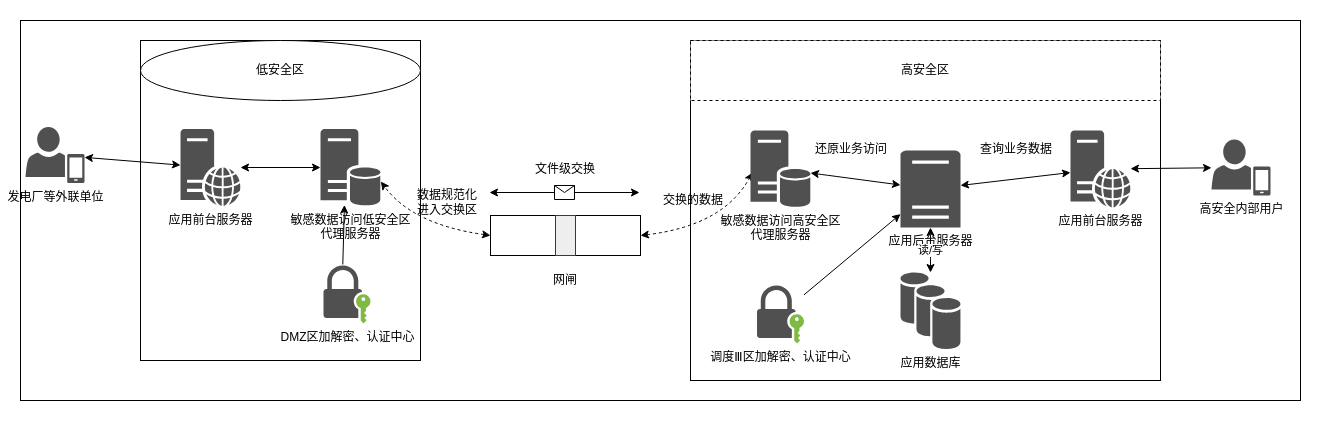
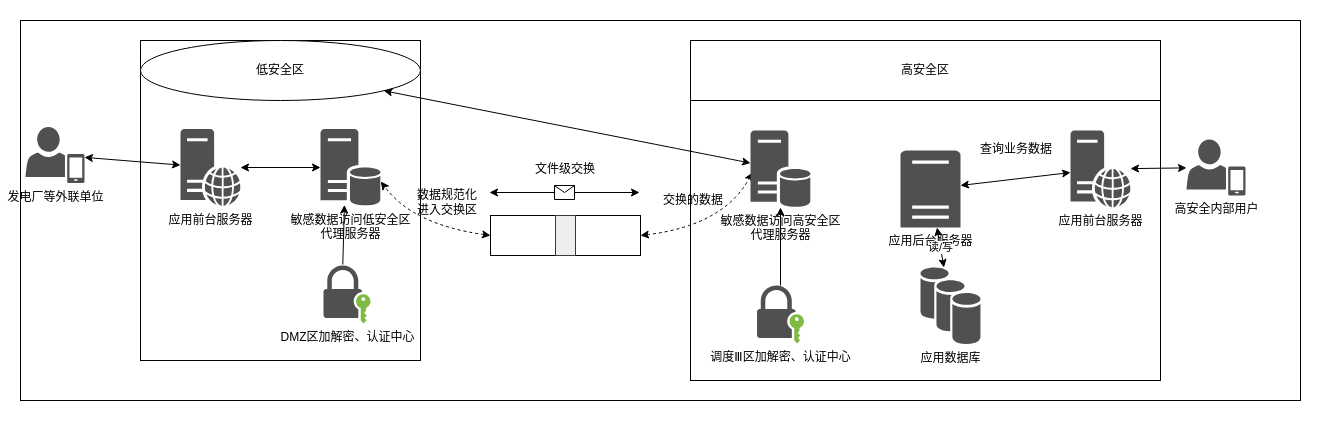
  <mxCell id="0" />
  <mxCell id="1" parent="0" />
  <mxCell id="2" value="" style="rounded=0;whiteSpace=wrap;html=1;" parent="1" vertex="1"><mxGeometry x="20" y="20" width="1280" height="380" as="geometry" /></mxCell>
  <mxCell id="3" value="" style="rounded=0;whiteSpace=wrap;html=1;" parent="1" vertex="1"><mxGeometry x="140" y="40" width="280" height="320" as="geometry" /></mxCell>
  <mxCell id="4" value="低安全区" style="ellipse;whiteSpace=wrap;html=1;" parent="1" vertex="1"><mxGeometry x="140" y="40" width="280" height="60" as="geometry" /></mxCell>
  <mxCell id="5" value="" style="rounded=0;whiteSpace=wrap;html=1;" parent="1" vertex="1"><mxGeometry x="690" y="40" width="470" height="340" as="geometry" /></mxCell>
- <mxCell id="6" value="高安全区" style="rounded=0;whiteSpace=wrap;html=1;dashed=1;" parent="1" vertex="1"><mxGeometry x="690" y="40" width="470" height="60" as="geometry" /></mxCell>
+ <mxCell id="6" value="高安全区" style="rounded=0;whiteSpace=wrap;html=1;" parent="1" vertex="1"><mxGeometry x="690" y="40" width="470" height="60" as="geometry" /></mxCell>
  <mxCell id="7" value="敏感数据访问低安全区&lt;br&gt;代理服务器" style="sketch=0;shadow=0;dashed=0;html=1;strokeColor=none;fillColor=#505050;labelPosition=center;verticalLabelPosition=bottom;verticalAlign=top;outlineConnect=0;align=center;shape=mxgraph.office.databases.database_server;" parent="1" vertex="1"><mxGeometry x="320" y="128.5" width="60" height="77" as="geometry" /></mxCell>
  <mxCell id="8" style="edgeStyle=none;orthogonalLoop=1;jettySize=auto;html=1;exitX=0;exitY=0.5;exitDx=0;exitDy=0;startArrow=classic;startFill=1;curved=1;dashed=1;" parent="1" source="10" edge="1"><mxGeometry relative="1" as="geometry"><mxPoint x="492" y="219" as="sourcePoint" /><mxPoint x="380.344" y="181" as="targetPoint" /><Array as="points"><mxPoint x="412" y="224" /></Array></mxGeometry></mxCell>
  <mxCell id="9" style="edgeStyle=none;curved=1;orthogonalLoop=1;jettySize=auto;html=1;exitX=1;exitY=0.5;exitDx=0;exitDy=0;dashed=1;startArrow=classic;startFill=1;" parent="1" source="10" edge="1"><mxGeometry relative="1" as="geometry"><mxPoint x="633" y="195" as="sourcePoint" /><mxPoint x="751.962" y="172" as="targetPoint" /><Array as="points"><mxPoint x="723" y="225" /></Array></mxGeometry></mxCell>
  <mxCell id="10" value="" style="rounded=0;whiteSpace=wrap;html=1;" parent="1" vertex="1"><mxGeometry x="490" y="215" width="150" height="40" as="geometry" /></mxCell>
  <mxCell id="11" value="" style="rounded=0;whiteSpace=wrap;html=1;fillColor=#eeeeee;strokeColor=#36393d;" parent="1" vertex="1"><mxGeometry x="555" y="215" width="20" height="40" as="geometry" /></mxCell>
- <mxCell id="12" value="网闸" style="text;html=1;strokeColor=none;fillColor=none;align=center;verticalAlign=middle;whiteSpace=wrap;rounded=0;" parent="1" vertex="1"><mxGeometry x="535" y="265" width="60" height="30" as="geometry" /></mxCell>
  <mxCell id="13" value="" style="endArrow=classic;html=1;rounded=0;startArrow=classic;startFill=1;" parent="1" edge="1"><mxGeometry relative="1" as="geometry"><mxPoint x="489" y="192" as="sourcePoint" /><mxPoint x="639" y="192" as="targetPoint" /></mxGeometry></mxCell>
  <mxCell id="14" value="" style="shape=message;html=1;outlineConnect=0;" parent="13" vertex="1"><mxGeometry width="20" height="14" relative="1" as="geometry"><mxPoint x="-10" y="-7" as="offset" /></mxGeometry></mxCell>
  <mxCell id="15" value="文件级交换" style="text;html=1;strokeColor=none;fillColor=none;align=center;verticalAlign=middle;whiteSpace=wrap;rounded=0;" parent="1" vertex="1"><mxGeometry x="520" y="154" width="90" height="30" as="geometry" /></mxCell>
  <mxCell id="16" value="敏感数据访问高安全区&lt;br&gt;代理服务器" style="sketch=0;shadow=0;dashed=0;html=1;strokeColor=none;fillColor=#505050;labelPosition=center;verticalLabelPosition=bottom;verticalAlign=top;outlineConnect=0;align=center;shape=mxgraph.office.databases.database_server;" parent="1" vertex="1"><mxGeometry x="750" y="130" width="60" height="77" as="geometry" /></mxCell>
  <mxCell id="17" value="应用后台服务器" style="sketch=0;pointerEvents=1;shadow=0;dashed=0;html=1;strokeColor=none;fillColor=#505050;labelPosition=center;verticalLabelPosition=bottom;verticalAlign=top;outlineConnect=0;align=center;shape=mxgraph.office.servers.server_generic;" parent="1" vertex="1"><mxGeometry x="900" y="150" width="60" height="77" as="geometry" /></mxCell>
  <mxCell id="18" value="应用前台服务器" style="sketch=0;pointerEvents=1;shadow=0;dashed=0;html=1;strokeColor=none;fillColor=#505050;labelPosition=center;verticalLabelPosition=bottom;verticalAlign=top;outlineConnect=0;align=center;shape=mxgraph.office.servers.web_server;" parent="1" vertex="1"><mxGeometry x="180" y="128.5" width="60" height="77" as="geometry" /></mxCell>
- <mxCell id="19" value="应用数据库" style="sketch=0;shadow=0;dashed=0;html=1;strokeColor=none;fillColor=#505050;labelPosition=center;verticalLabelPosition=bottom;verticalAlign=top;outlineConnect=0;align=center;shape=mxgraph.office.databases.database_availability_group;" parent="1" vertex="1"><mxGeometry x="900" y="272" width="60" height="77" as="geometry" /></mxCell>
+ <mxCell id="19" value="应用数据库" style="sketch=0;shadow=0;dashed=0;html=1;strokeColor=none;fillColor=#505050;labelPosition=center;verticalLabelPosition=bottom;verticalAlign=top;outlineConnect=0;align=center;shape=mxgraph.office.databases.database_availability_group;" parent="1" vertex="1"><mxGeometry x="920" y="267" width="60" height="77" as="geometry" /></mxCell>
  <mxCell id="20" value="数据规范化进入交换区" style="text;html=1;strokeColor=none;fillColor=none;align=center;verticalAlign=middle;whiteSpace=wrap;rounded=0;" parent="1" vertex="1"><mxGeometry x="414" y="187" width="66" height="30" as="geometry" /></mxCell>
  <mxCell id="21" value="交换的数据" style="text;html=1;strokeColor=none;fillColor=none;align=center;verticalAlign=middle;whiteSpace=wrap;rounded=0;" parent="1" vertex="1"><mxGeometry x="660" y="185" width="66" height="30" as="geometry" /></mxCell>
- <mxCell id="22" value="" style="endArrow=classic;html=1;curved=1;startArrow=classic;startFill=1;" parent="1" source="16" target="17" edge="1"><mxGeometry width="50" height="50" relative="1" as="geometry"><mxPoint x="850" y="200" as="sourcePoint" /><mxPoint x="900" y="150" as="targetPoint" /></mxGeometry></mxCell>
- <mxCell id="23" value="还原业务访问" style="text;html=1;strokeColor=none;fillColor=none;align=center;verticalAlign=middle;whiteSpace=wrap;rounded=0;" parent="1" vertex="1"><mxGeometry x="811" y="134" width="80" height="30" as="geometry" /></mxCell>
+ <mxCell id="22" value="" style="endArrow=classic;html=1;curved=1;startArrow=classic;startFill=1;" parent="1" source="16" target="4" edge="1"><mxGeometry width="50" height="50" relative="1" as="geometry"><mxPoint x="850" y="200" as="sourcePoint" /><mxPoint x="900" y="150" as="targetPoint" /></mxGeometry></mxCell>
  <mxCell id="24" value="读/写" style="endArrow=classic;html=1;curved=1;startArrow=classic;startFill=1;" parent="1" source="17" target="19" edge="1"><mxGeometry width="50" height="50" relative="1" as="geometry"><mxPoint x="980" y="200" as="sourcePoint" /><mxPoint x="1030" y="150" as="targetPoint" /></mxGeometry></mxCell>
  <mxCell id="25" value="查询业务数据" style="text;html=1;strokeColor=none;fillColor=none;align=center;verticalAlign=middle;whiteSpace=wrap;rounded=0;" parent="1" vertex="1"><mxGeometry x="966" y="133.5" width="100" height="30" as="geometry" /></mxCell>
  <mxCell id="26" value="发电厂等外联单位" style="sketch=0;pointerEvents=1;shadow=0;dashed=0;html=1;strokeColor=none;fillColor=#505050;labelPosition=center;verticalLabelPosition=bottom;verticalAlign=top;outlineConnect=0;align=center;shape=mxgraph.office.users.mobile_user;" parent="1" vertex="1"><mxGeometry x="25" y="126.5" width="59" height="56" as="geometry" /></mxCell>
  <mxCell id="27" value="DMZ区加解密、认证中心&lt;br&gt;" style="sketch=0;pointerEvents=1;shadow=0;dashed=0;html=1;strokeColor=none;fillColor=#505050;labelPosition=center;verticalLabelPosition=bottom;verticalAlign=top;outlineConnect=0;align=center;shape=mxgraph.office.security.lock_with_key_security_green;" parent="1" vertex="1"><mxGeometry x="323" y="265" width="47" height="58" as="geometry" /></mxCell>
  <mxCell id="28" value="调度Ⅲ区加解密、认证中心" style="sketch=0;pointerEvents=1;shadow=0;dashed=0;html=1;strokeColor=none;fillColor=#505050;labelPosition=center;verticalLabelPosition=bottom;verticalAlign=top;outlineConnect=0;align=center;shape=mxgraph.office.security.lock_with_key_security_green;" parent="1" vertex="1"><mxGeometry x="756.5" y="285" width="47" height="58" as="geometry" /></mxCell>
  <mxCell id="29" value="" style="endArrow=classic;html=1;rounded=1;" parent="1" edge="1"><mxGeometry width="50" height="50" relative="1" as="geometry"><mxPoint x="342.299" y="264" as="sourcePoint" /><mxPoint x="343.939" y="204.5" as="targetPoint" /></mxGeometry></mxCell>
- <mxCell id="30" value="" style="endArrow=classic;html=1;rounded=1;" parent="1" source="28" target="17" edge="1"><mxGeometry width="50" height="50" relative="1" as="geometry"><mxPoint x="780" y="300" as="sourcePoint" /><mxPoint x="830" y="250" as="targetPoint" /></mxGeometry></mxCell>
+ <mxCell id="30" value="" style="endArrow=classic;html=1;rounded=1;" parent="1" source="28" target="16" edge="1"><mxGeometry width="50" height="50" relative="1" as="geometry"><mxPoint x="780" y="300" as="sourcePoint" /><mxPoint x="830" y="250" as="targetPoint" /></mxGeometry></mxCell>
  <mxCell id="31" value="应用前台服务器" style="sketch=0;pointerEvents=1;shadow=0;dashed=0;html=1;strokeColor=none;fillColor=#505050;labelPosition=center;verticalLabelPosition=bottom;verticalAlign=top;outlineConnect=0;align=center;shape=mxgraph.office.servers.web_server;" parent="1" vertex="1"><mxGeometry x="1070" y="130" width="60" height="77" as="geometry" /></mxCell>
- <mxCell id="32" value="高安全内部用户" style="sketch=0;pointerEvents=1;shadow=0;dashed=0;html=1;strokeColor=none;fillColor=#505050;labelPosition=center;verticalLabelPosition=bottom;verticalAlign=top;outlineConnect=0;align=center;shape=mxgraph.office.users.mobile_user;" parent="1" vertex="1"><mxGeometry x="1211" y="139" width="59" height="56" as="geometry" /></mxCell>
+ <mxCell id="32" value="高安全内部用户" style="sketch=0;pointerEvents=1;shadow=0;dashed=0;html=1;strokeColor=none;fillColor=#505050;labelPosition=center;verticalLabelPosition=bottom;verticalAlign=top;outlineConnect=0;align=center;shape=mxgraph.office.users.mobile_user;" parent="1" vertex="1"><mxGeometry x="1186" y="139" width="59" height="56" as="geometry" /></mxCell>
  <mxCell id="33" value="" style="endArrow=classic;html=1;rounded=1;startArrow=classic;startFill=1;" parent="1" source="32" target="31" edge="1"><mxGeometry width="50" height="50" relative="1" as="geometry"><mxPoint x="1150" y="330" as="sourcePoint" /><mxPoint x="1200" y="280" as="targetPoint" /></mxGeometry></mxCell>
  <mxCell id="34" value="" style="endArrow=classic;html=1;rounded=1;startArrow=classic;startFill=1;" parent="1" source="31" target="17" edge="1"><mxGeometry width="50" height="50" relative="1" as="geometry"><mxPoint x="920" y="280" as="sourcePoint" /><mxPoint x="970" y="230" as="targetPoint" /></mxGeometry></mxCell>
  <mxCell id="35" value="" style="endArrow=classic;html=1;rounded=1;startArrow=classic;startFill=1;" parent="1" source="26" target="18" edge="1"><mxGeometry width="50" height="50" relative="1" as="geometry"><mxPoint x="90" y="190" as="sourcePoint" /><mxPoint x="140" y="140" as="targetPoint" /></mxGeometry></mxCell>
  <mxCell id="36" value="" style="endArrow=classic;startArrow=classic;html=1;rounded=1;" parent="1" source="18" target="7" edge="1"><mxGeometry width="50" height="50" relative="1" as="geometry"><mxPoint x="220" y="180" as="sourcePoint" /><mxPoint x="270" y="130" as="targetPoint" /></mxGeometry></mxCell>
